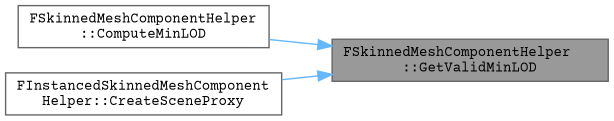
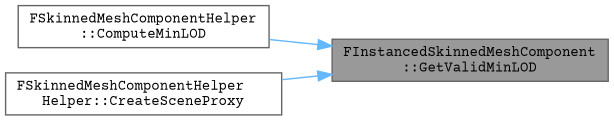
  digraph {
    fontname="Courier Prime"
    rankdir=RL
    node [color=grey40 fillcolor=white fontname="Courier Prime" fontsize=10 shape=box style=filled]
    edge [color=steelblue1 dir=back fontname="Courier Prime" fontsize=10 labelfontname=Helvetica labelfontsize=10 style=solid]
-   n1 [color=gray40 fillcolor=grey60 fontcolor=black height=0.2 label="FSkinnedMeshComponentHelper\l::GetValidMinLOD" width=0.4]
+   n1 [color=gray40 fillcolor=grey60 fontcolor=black height=0.2 label="FInstancedSkinnedMeshComponent\l::GetValidMinLOD" width=0.4]
    n2 [height=0.2 label="FSkinnedMeshComponentHelper\l::ComputeMinLOD" width=0.4]
-   n3 [height=0.2 label="FInstancedSkinnedMeshComponent\lHelper::CreateSceneProxy" width=0.4]
+   n3 [height=0.2 label="FSkinnedMeshComponentHelper\lHelper::CreateSceneProxy" width=0.4]
    n1 -> n2
    n1 -> n3
  }
